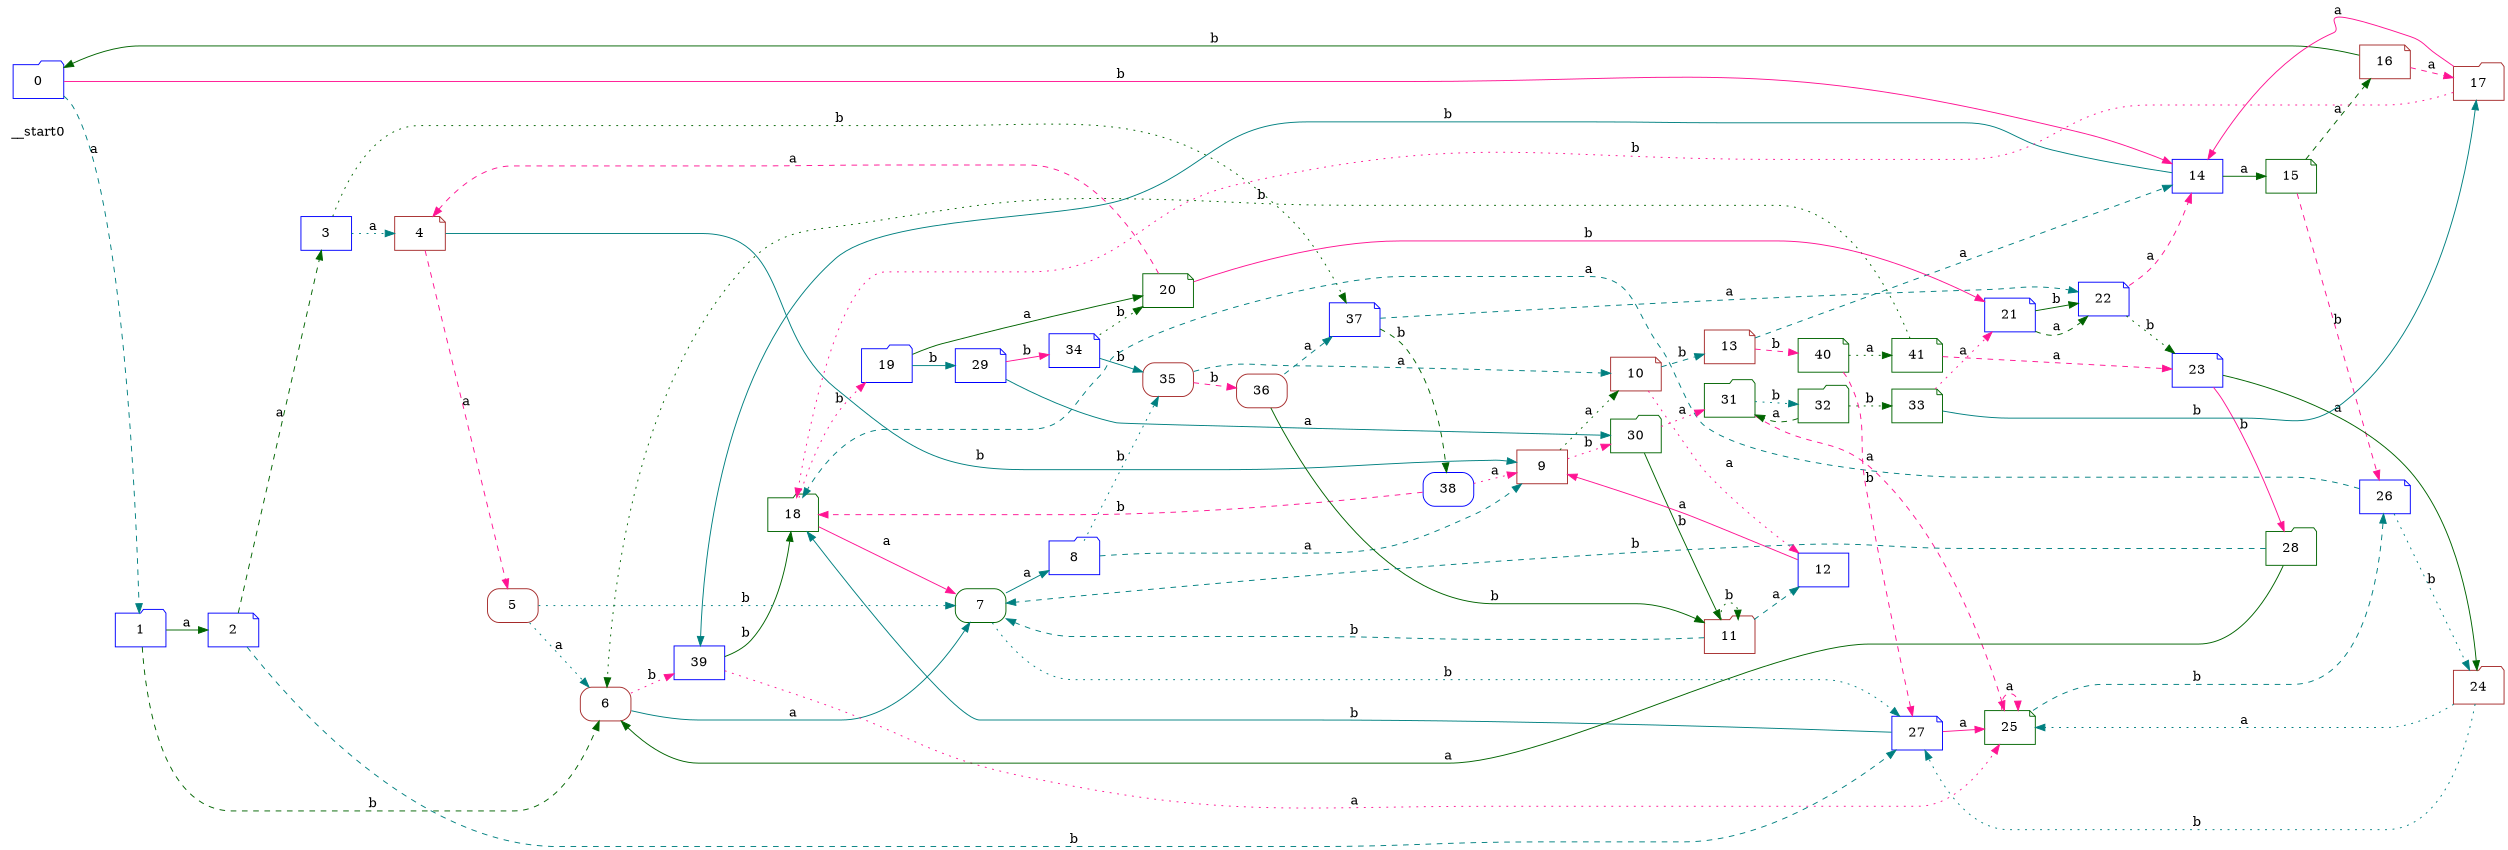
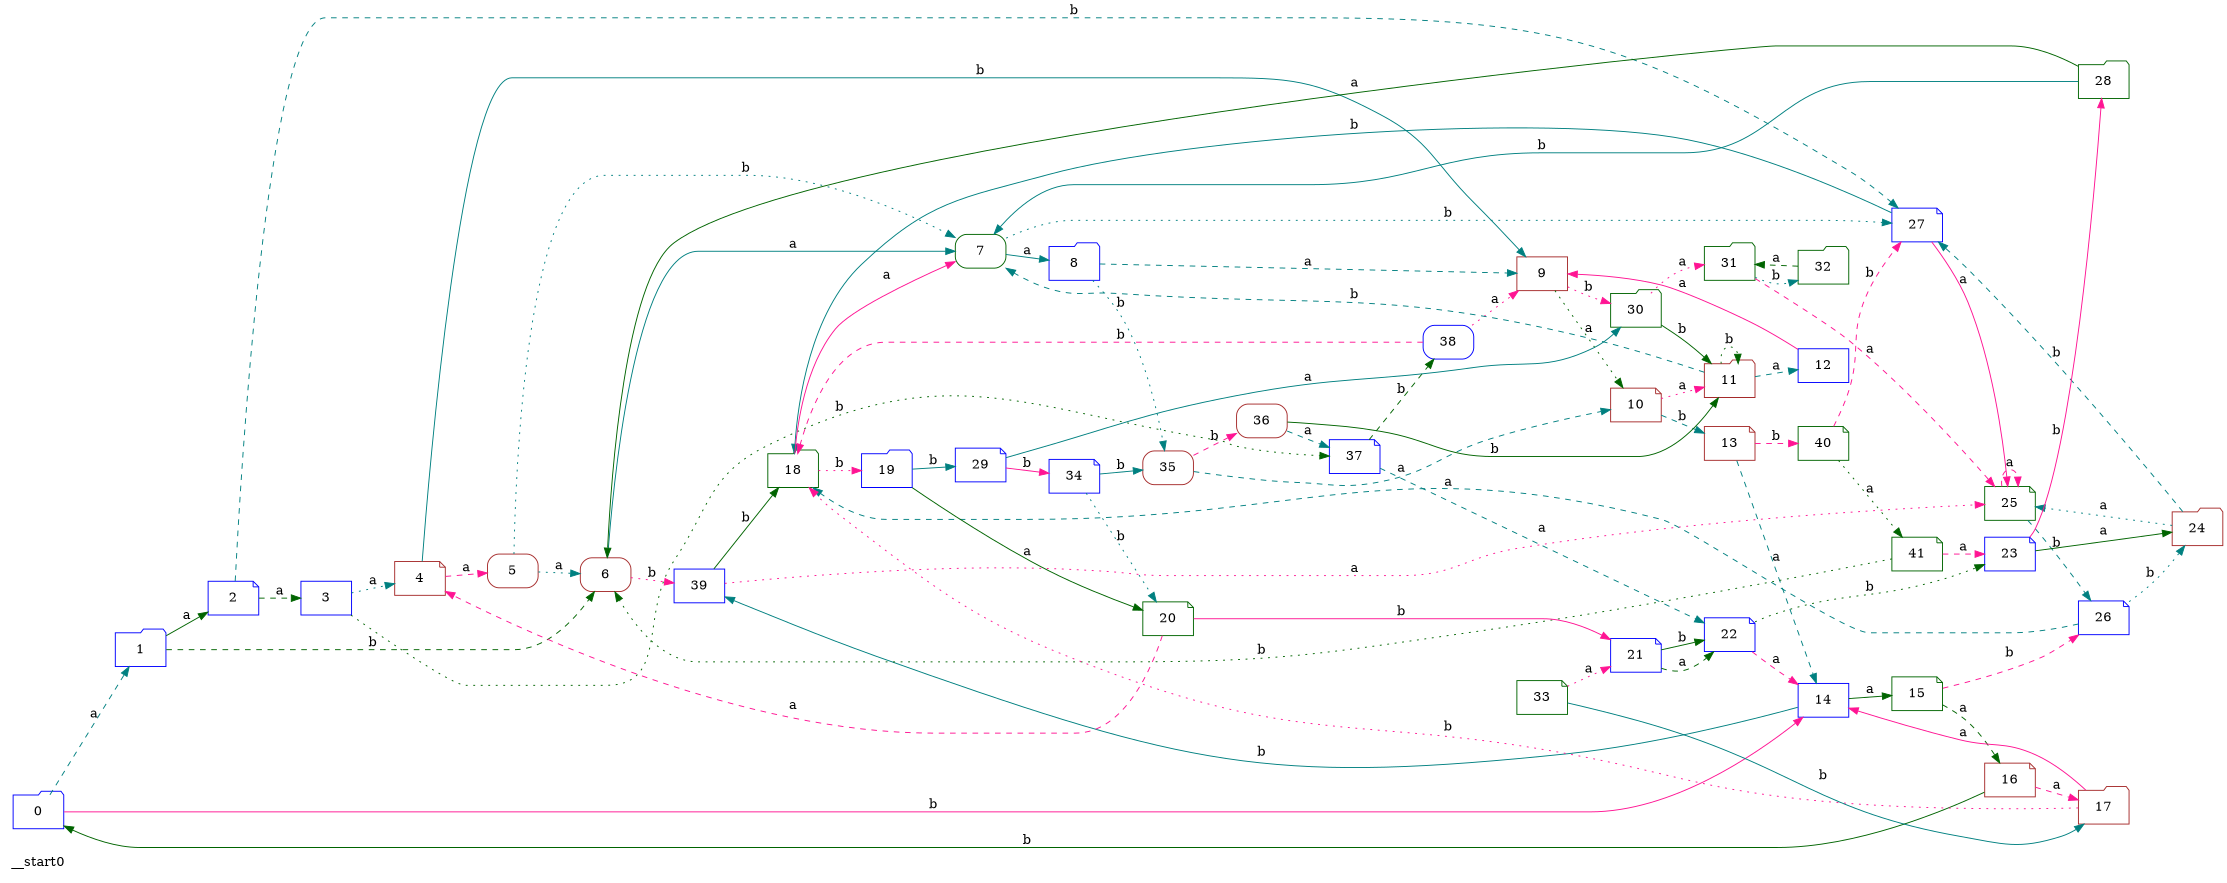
  digraph {
    rankdir=LR
    node [color=blue shape=note fillcolor=white style="rounded,filled"]
    edge [color=teal style=dashed]
    __start0 [color=darkgreen shape=none fillcolor="" style=""]
    n2 [label=0 shape=folder]
    n3 [label=1 shape=folder style=filled]
    n4 [label=14 shape=box style=filled]
    n5 [label=2 style=filled]
    n6 [color=brown label=6 shape=box]
    n7 [label=39 shape=box style=filled]
    n8 [color=darkgreen label=15]
    n9 [label=3 shape=box style=filled]
    n10 [label=27 style=filled]
    n11 [color=darkgreen label=7 shape=box]
    n12 [color=brown label=4 style=filled]
    n13 [label=37 style=filled]
    n14 [label=26]
    n15 [color=darkgreen label=18 shape=folder style=filled]
    n16 [color=brown label=24 shape=folder]
    n17 [color=brown label=5 shape=box]
    n18 [color=brown label=9 shape=box style=filled]
    n19 [label=22]
    n20 [label=38 shape=box]
    n21 [color=brown label=10 style=filled]
    n22 [color=darkgreen label=30 shape=folder style=filled]
    n23 [label=8 shape=folder]
    n24 [color=darkgreen label=25]
    n25 [color=brown label=35 shape=box]
    n26 [color=brown label=36 shape=box]
    n27 [color=brown label=11 shape=folder]
    n28 [color=brown label=13]
    n29 [color=darkgreen label=31 shape=folder style=filled]
    n30 [label=12 shape=box style=filled]
    n31 [color=darkgreen label=40]
    n32 [color=darkgreen label=41 style=filled]
    n33 [color=brown label=16]
    n34 [color=brown label=17 shape=folder]
    n35 [label=19 shape=folder style=filled]
    n36 [color=darkgreen label=20 style=filled]
    n37 [label=29 style=filled]
    n38 [label=21 style=filled]
    n39 [label=34 style=filled]
    n40 [label=23]
    n41 [color=darkgreen label=28 shape=folder]
    n42 [color=darkgreen label=32 shape=folder]
    n43 [color=darkgreen label=33 style=filled]
    n2 -> n3 [label=a]
    n2 -> n4 [color=deeppink label=b style=solid]
    n3 -> n5 [color=darkgreen label=a style=solid]
    n3 -> n6 [color=darkgreen label=b]
    n4 -> n7 [label=b style=solid]
    n4 -> n8 [color=darkgreen label=a style=solid]
    n5 -> n9 [color=darkgreen label=a]
    n5 -> n10 [label=b]
    n6 -> n7 [color=deeppink label=b style=dotted]
    n6 -> n11 [label=a style=solid]
    n7 -> n15 [color=darkgreen label=b style=solid]
    n7 -> n24 [color=deeppink label=a style=dotted]
    n8 -> n14 [color=deeppink label=b]
    n8 -> n33 [color=darkgreen label=a]
    n9 -> n12 [label=a style=dotted]
    n9 -> n13 [color=darkgreen label=b style=dotted]
    n10 -> n15 [label=b style=solid]
    n10 -> n24 [color=deeppink label=a style=solid]
    n11 -> n10 [label=b style=dotted]
    n11 -> n23 [label=a style=solid]
    n12 -> n17 [color=deeppink label=a]
    n12 -> n18 [label=b style=solid]
    n13 -> n19 [label=a]
    n13 -> n20 [color=darkgreen label=b]
    n14 -> n15 [label=a]
    n14 -> n16 [label=b style=dotted]
    n15 -> n11 [color=deeppink label=a style=solid]
    n15 -> n35 [color=deeppink label=b style=dotted]
-   n16 -> n10 [label=b style=dotted]
+   n16 -> n10 [label=b]
    n16 -> n24 [label=a style=dotted]
    n17 -> n6 [label=a style=dotted]
    n17 -> n11 [label=b style=dotted]
    n18 -> n21 [color=darkgreen label=a style=dotted]
    n18 -> n22 [color=deeppink label=b style=dotted]
    n19 -> n4 [color=deeppink label=a]
    n19 -> n40 [color=darkgreen label=b style=dotted]
    n20 -> n15 [color=deeppink label=b]
    n20 -> n18 [color=deeppink label=a style=dotted]
-   n21 -> n30 [color=deeppink label=a style=dotted]
+   n21 -> n27 [color=deeppink label=a style=dotted]
    n21 -> n28 [label=b]
    n22 -> n27 [color=darkgreen label=b style=solid]
    n22 -> n29 [color=deeppink label=a style=dotted]
    n23 -> n18 [label=a]
    n23 -> n25 [label=b style=dotted]
    n24 -> n14 [label=b]
    n24 -> n24 [color=deeppink label=a]
    n25 -> n21 [label=a]
    n25 -> n26 [color=deeppink label=b]
    n26 -> n13 [label=a]
    n26 -> n27 [color=darkgreen label=b style=solid]
    n27 -> n11 [label=b]
    n27 -> n27 [color=darkgreen label=b style=dotted]
    n27 -> n30 [label=a]
    n28 -> n4 [label=a]
    n28 -> n31 [color=deeppink label=b]
    n29 -> n24 [color=deeppink label=a]
    n29 -> n42 [label=b style=dotted]
    n30 -> n18 [color=deeppink label=a style=solid]
    n31 -> n10 [color=deeppink label=b]
    n31 -> n32 [color=darkgreen label=a style=dotted]
    n32 -> n6 [color=darkgreen label=b style=dotted]
    n32 -> n40 [color=deeppink label=a]
    n33 -> n2 [color=darkgreen label=b style=solid]
    n33 -> n34 [color=deeppink label=a]
    n34 -> n4 [color=deeppink label=a style=solid]
    n34 -> n15 [color=deeppink label=b style=dotted]
    n35 -> n36 [color=darkgreen label=a style=solid]
    n35 -> n37 [label=b style=solid]
    n36 -> n12 [color=deeppink label=a]
    n36 -> n38 [color=deeppink label=b style=solid]
    n37 -> n22 [label=a style=solid]
    n37 -> n39 [color=deeppink label=b style=solid]
    n38 -> n19 [color=darkgreen label=a]
    n38 -> n19 [color=darkgreen label=b style=solid]
    n39 -> n25 [label=b style=solid]
-   n39 -> n36 [color=darkgreen label=b style=dotted]
+   n39 -> n36 [label=b style=dotted]
    n40 -> n16 [color=darkgreen label=a style=solid]
    n40 -> n41 [color=deeppink label=b style=solid]
    n41 -> n6 [color=darkgreen label=a style=solid]
-   n41 -> n11 [label=b]
+   n41 -> n11 [label=b style=solid]
    n42 -> n29 [color=darkgreen label=a]
-   n42 -> n43 [color=darkgreen label=b style=dotted]
    n43 -> n34 [label=b style=solid]
    n43 -> n38 [color=deeppink label=a style=dotted]
  }
